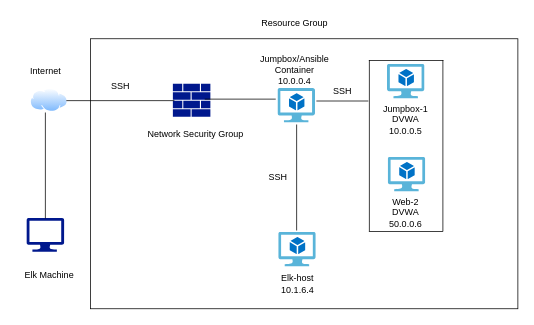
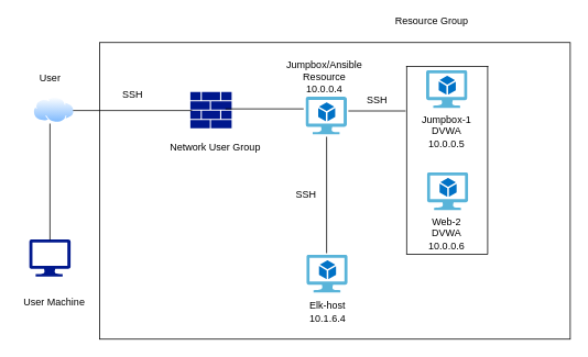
  <mxCell id="0" />
  <mxCell id="1" parent="0" />
  <mxCell id="2" value="" style="whiteSpace=wrap;html=1;" vertex="1" parent="1"><mxGeometry x="120" y="51" width="570" height="360" as="geometry" /></mxCell>
  <mxCell id="3" value="" style="aspect=fixed;pointerEvents=1;shadow=0;dashed=0;html=1;strokeColor=none;labelPosition=center;verticalLabelPosition=bottom;verticalAlign=top;align=center;fillColor=#00188D;shape=mxgraph.azure.computer" vertex="1" parent="1"><mxGeometry x="35" y="290" width="50" height="45" as="geometry" /></mxCell>
  <mxCell id="4" value="" style="aspect=fixed;html=1;points=[];align=center;image;fontSize=12;image=img/lib/mscae/Virtual_Machine_2.svg;" vertex="1" parent="1"><mxGeometry x="370" y="117.25" width="50" height="46" as="geometry" /></mxCell>
  <mxCell id="5" value="" style="aspect=fixed;html=1;points=[];align=center;image;fontSize=12;image=img/lib/mscae/Virtual_Machine_2.svg;" vertex="1" parent="1"><mxGeometry x="516" y="85" width="50" height="46" as="geometry" /></mxCell>
  <mxCell id="6" value="" style="aspect=fixed;html=1;points=[];align=center;image;fontSize=12;image=img/lib/mscae/Virtual_Machine_2.svg;" vertex="1" parent="1"><mxGeometry x="517" y="209" width="50" height="46" as="geometry" /></mxCell>
  <mxCell id="7" value="" style="aspect=fixed;perimeter=ellipsePerimeter;html=1;align=center;shadow=0;dashed=0;spacingTop=3;image;image=img/lib/active_directory/internet_cloud.svg;" vertex="1" parent="1"><mxGeometry x="40" y="117.25" width="50" height="31.5" as="geometry" /></mxCell>
  <mxCell id="8" value="" style="aspect=fixed;pointerEvents=1;shadow=0;dashed=0;html=1;strokeColor=none;labelPosition=center;verticalLabelPosition=bottom;verticalAlign=top;align=center;fillColor=#00188D;shape=mxgraph.mscae.enterprise.firewall" vertex="1" parent="1"><mxGeometry x="230" y="111" width="50" height="44" as="geometry" /></mxCell>
  <mxCell id="9" value="" style="aspect=fixed;html=1;points=[];align=center;image;fontSize=12;image=img/lib/mscae/Virtual_Machine_2.svg;" vertex="1" parent="1"><mxGeometry x="371" y="309" width="50" height="46" as="geometry" /></mxCell>
- <mxCell id="10" value="Internet" style="text;html=1;resizable=0;autosize=1;align=center;verticalAlign=middle;points=[];fillColor=none;strokeColor=none;rounded=0;" vertex="1" parent="1"><mxGeometry x="30" y="85" width="60" height="20" as="geometry" /></mxCell>
- <mxCell id="11" value="Elk Machine" style="text;html=1;resizable=0;autosize=1;align=center;verticalAlign=middle;points=[];fillColor=none;strokeColor=none;rounded=0;" vertex="1" parent="1"><mxGeometry x="20" y="356" width="90" height="20" as="geometry" /></mxCell>
- <mxCell id="12" value="Network Security Group" style="text;html=1;resizable=0;autosize=1;align=center;verticalAlign=middle;points=[];fillColor=none;strokeColor=none;rounded=0;" vertex="1" parent="1"><mxGeometry x="190" y="168.75" width="140" height="20" as="geometry" /></mxCell>
- <mxCell id="13" value="Jumpbox/Ansible&lt;br&gt;Container&lt;br&gt;10.0.0.4" style="text;html=1;resizable=0;autosize=1;align=center;verticalAlign=middle;points=[];fillColor=none;strokeColor=none;rounded=0;" vertex="1" parent="1"><mxGeometry x="337" y="68" width="110" height="50" as="geometry" /></mxCell>
+ <mxCell id="10" value="User" style="text;html=1;resizable=0;autosize=1;align=center;verticalAlign=middle;points=[];fillColor=none;strokeColor=none;rounded=0;" vertex="1" parent="1"><mxGeometry x="30" y="85" width="60" height="20" as="geometry" /></mxCell>
+ <mxCell id="11" value="User Machine" style="text;html=1;resizable=0;autosize=1;align=center;verticalAlign=middle;points=[];fillColor=none;strokeColor=none;rounded=0;" vertex="1" parent="1"><mxGeometry x="20" y="356" width="90" height="20" as="geometry" /></mxCell>
+ <mxCell id="12" value="Network User Group" style="text;html=1;resizable=0;autosize=1;align=center;verticalAlign=middle;points=[];fillColor=none;strokeColor=none;rounded=0;" vertex="1" parent="1"><mxGeometry x="190" y="168.75" width="140" height="20" as="geometry" /></mxCell>
+ <mxCell id="13" value="Jumpbox/Ansible&lt;br&gt;Resource&lt;br&gt;10.0.0.4" style="text;html=1;resizable=0;autosize=1;align=center;verticalAlign=middle;points=[];fillColor=none;strokeColor=none;rounded=0;" vertex="1" parent="1"><mxGeometry x="337" y="68" width="110" height="50" as="geometry" /></mxCell>
  <mxCell id="14" value="Jumpbox-1&lt;br&gt;DVWA&lt;br&gt;10.0.0.5" style="text;html=1;resizable=0;autosize=1;align=center;verticalAlign=middle;points=[];fillColor=none;strokeColor=none;rounded=0;" vertex="1" parent="1"><mxGeometry x="510" y="133.75" width="60" height="50" as="geometry" /></mxCell>
- <mxCell id="15" value="Web-2&lt;br&gt;DVWA&lt;br&gt;50.0.0.6" style="text;html=1;resizable=0;autosize=1;align=center;verticalAlign=middle;points=[];fillColor=none;strokeColor=none;rounded=0;" vertex="1" parent="1"><mxGeometry x="510" y="258" width="60" height="50" as="geometry" /></mxCell>
+ <mxCell id="15" value="Web-2&lt;br&gt;DVWA&lt;br&gt;10.0.0.6" style="text;html=1;resizable=0;autosize=1;align=center;verticalAlign=middle;points=[];fillColor=none;strokeColor=none;rounded=0;" vertex="1" parent="1"><mxGeometry x="510" y="258" width="60" height="50" as="geometry" /></mxCell>
  <mxCell id="16" value="Elk-host&lt;br&gt;10.1.6.4" style="text;html=1;resizable=0;autosize=1;align=center;verticalAlign=middle;points=[];fillColor=none;strokeColor=none;rounded=0;" vertex="1" parent="1"><mxGeometry x="366" y="363" width="60" height="30" as="geometry" /></mxCell>
  <mxCell id="17" value="" style="shape=partialRectangle;whiteSpace=wrap;html=1;bottom=0;right=0;fillColor=none;" vertex="1" parent="1"><mxGeometry x="492" y="80" width="98" height="227" as="geometry" /></mxCell>
  <mxCell id="18" value="" style="shape=partialRectangle;whiteSpace=wrap;html=1;top=0;left=0;fillColor=none;" vertex="1" parent="1"><mxGeometry x="492" y="80" width="98" height="228" as="geometry" /></mxCell>
  <mxCell id="19" value="" style="shape=partialRectangle;whiteSpace=wrap;html=1;right=0;top=0;bottom=0;fillColor=none;routingCenterX=-0.5;" vertex="1" parent="1"><mxGeometry x="60" y="150" width="120" height="140" as="geometry" /></mxCell>
  <mxCell id="20" value="" style="shape=partialRectangle;whiteSpace=wrap;html=1;right=0;top=0;bottom=0;fillColor=none;routingCenterX=-0.5;direction=south;rotation=-90;" vertex="1" parent="1"><mxGeometry x="330.5" y="230.5" width="140" height="11" as="geometry" /></mxCell>
  <mxCell id="21" value="" style="shape=partialRectangle;whiteSpace=wrap;html=1;right=0;top=0;bottom=0;fillColor=none;routingCenterX=-0.5;rotation=90;" vertex="1" parent="1"><mxGeometry x="100" y="122.13" width="120" height="142.75" as="geometry" /></mxCell>
  <mxCell id="22" value="" style="shape=partialRectangle;whiteSpace=wrap;html=1;right=0;top=0;bottom=0;fillColor=none;routingCenterX=-0.5;rotation=90;" vertex="1" parent="1"><mxGeometry x="262.31" y="142.31" width="115" height="93.38" as="geometry" /></mxCell>
  <mxCell id="23" value="" style="shape=partialRectangle;whiteSpace=wrap;html=1;right=0;top=0;bottom=0;fillColor=none;routingCenterX=-0.5;rotation=90;" vertex="1" parent="1"><mxGeometry x="444" y="112" width="24" height="68" as="geometry" /></mxCell>
  <mxCell id="24" value="SSH" style="text;html=1;resizable=0;autosize=1;align=center;verticalAlign=middle;points=[];fillColor=none;strokeColor=none;rounded=0;" vertex="1" parent="1"><mxGeometry x="140" y="105" width="40" height="20" as="geometry" /></mxCell>
  <mxCell id="25" value="SSH" style="text;html=1;resizable=0;autosize=1;align=center;verticalAlign=middle;points=[];fillColor=none;strokeColor=none;rounded=0;" vertex="1" parent="1"><mxGeometry x="436" y="111" width="40" height="20" as="geometry" /></mxCell>
  <mxCell id="26" value="SSH" style="text;html=1;resizable=0;autosize=1;align=center;verticalAlign=middle;points=[];fillColor=none;strokeColor=none;rounded=0;" vertex="1" parent="1"><mxGeometry x="350" y="226" width="40" height="20" as="geometry" /></mxCell>
- <mxCell id="27" value="Resource Group" style="text;html=1;resizable=0;autosize=1;align=center;verticalAlign=middle;points=[];fillColor=none;strokeColor=none;rounded=0;" vertex="1" parent="1"><mxGeometry x="342" y="20" width="100" height="20" as="geometry" /></mxCell>
+ <mxCell id="27" value="Resource Group" style="text;html=1;resizable=0;autosize=1;align=center;verticalAlign=middle;points=[];fillColor=none;strokeColor=none;rounded=0;" vertex="1" parent="1"><mxGeometry x="472" y="15" width="100" height="20" as="geometry" /></mxCell>
